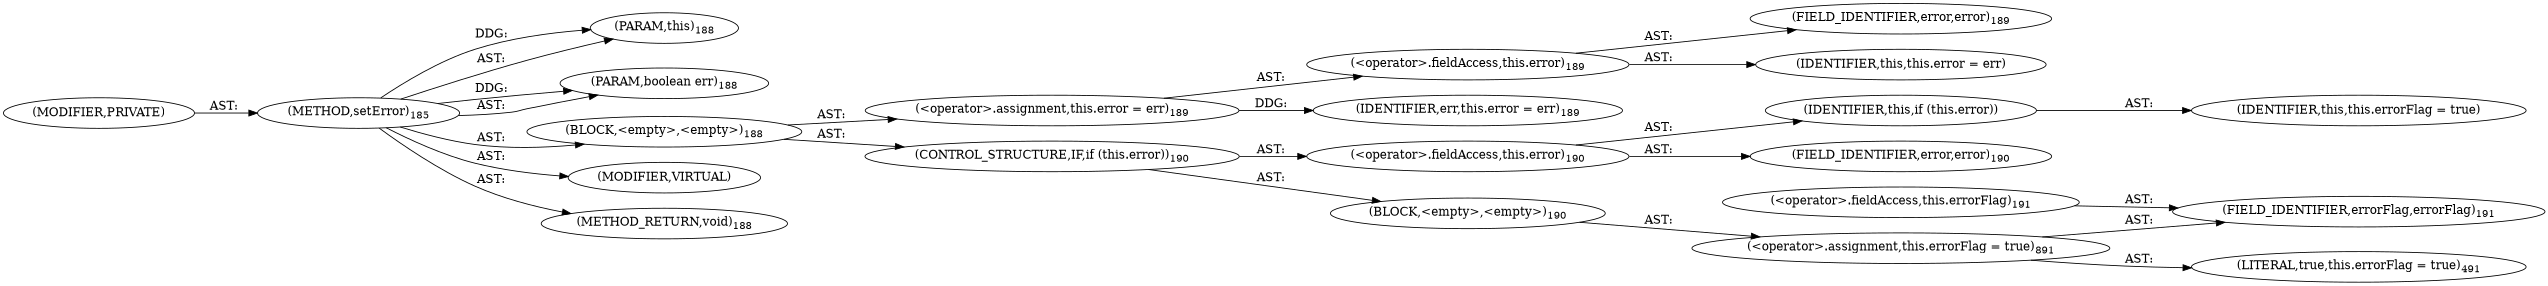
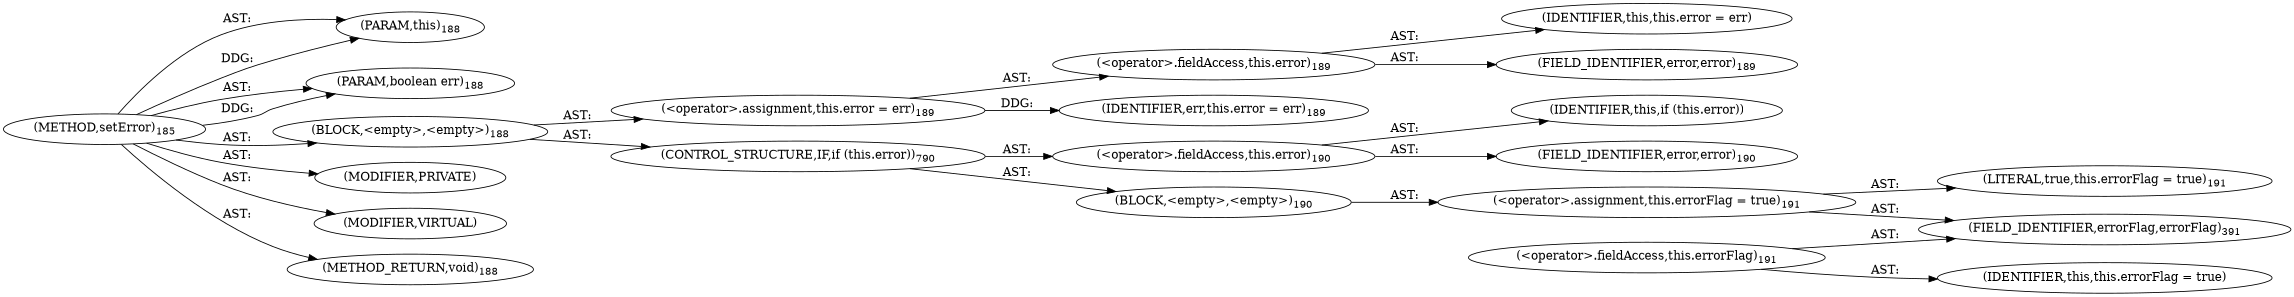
  digraph {
    rankdir=LR
    n1 [label=<(METHOD,setError)<SUB>185</SUB>>]
    n2 [label=<(PARAM,this)<SUB>188</SUB>>]
    n3 [label=<(PARAM,boolean err)<SUB>188</SUB>>]
    n4 [label=<(BLOCK,&lt;empty&gt;,&lt;empty&gt;)<SUB>188</SUB>>]
    n5 [label=<(MODIFIER,PRIVATE)>]
    n6 [label=<(MODIFIER,VIRTUAL)>]
    n7 [label=<(METHOD_RETURN,void)<SUB>188</SUB>>]
    n8 [label=<(&lt;operator&gt;.assignment,this.error = err)<SUB>189</SUB>>]
-   n9 [label=<(CONTROL_STRUCTURE,IF,if (this.error))<SUB>190</SUB>>]
+   n9 [label=<(CONTROL_STRUCTURE,IF,if (this.error))<SUB>790</SUB>>]
    n10 [label=<(&lt;operator&gt;.fieldAccess,this.error)<SUB>189</SUB>>]
    n11 [label=<(IDENTIFIER,err,this.error = err)<SUB>189</SUB>>]
    n12 [label=<(&lt;operator&gt;.fieldAccess,this.error)<SUB>190</SUB>>]
    n13 [label=<(BLOCK,&lt;empty&gt;,&lt;empty&gt;)<SUB>190</SUB>>]
    n14 [label=<(IDENTIFIER,this,this.error = err)>]
    n15 [label=<(FIELD_IDENTIFIER,error,error)<SUB>189</SUB>>]
    n16 [label=<(IDENTIFIER,this,if (this.error))>]
    n17 [label=<(FIELD_IDENTIFIER,error,error)<SUB>190</SUB>>]
-   n18 [label=<(&lt;operator&gt;.assignment,this.errorFlag = true)<SUB>891</SUB>>]
-   n19 [label=<(LITERAL,true,this.errorFlag = true)<SUB>491</SUB>>]
-   n20 [label=<(FIELD_IDENTIFIER,errorFlag,errorFlag)<SUB>191</SUB>>]
+   n18 [label=<(&lt;operator&gt;.assignment,this.errorFlag = true)<SUB>191</SUB>>]
+   n19 [label=<(LITERAL,true,this.errorFlag = true)<SUB>191</SUB>>]
+   n20 [label=<(FIELD_IDENTIFIER,errorFlag,errorFlag)<SUB>391</SUB>>]
    n21 [label=<(&lt;operator&gt;.fieldAccess,this.errorFlag)<SUB>191</SUB>>]
    n22 [label=<(IDENTIFIER,this,this.errorFlag = true)>]
    n1 -> n2 [label="AST: "]
    n1 -> n2 [label="DDG: "]
    n1 -> n3 [label="AST: "]
    n1 -> n3 [label="DDG: "]
    n1 -> n4 [label="AST: "]
-   n5 -> n1 [label="AST: "]
+   n1 -> n5 [label="AST: "]
    n1 -> n6 [label="AST: "]
    n1 -> n7 [label="AST: "]
    n4 -> n8 [label="AST: "]
    n4 -> n9 [label="AST: "]
    n8 -> n10 [label="AST: "]
    n8 -> n11 [label="DDG: "]
    n9 -> n12 [label="AST: "]
    n9 -> n13 [label="AST: "]
    n10 -> n14 [label="AST: "]
    n10 -> n15 [label="AST: "]
    n12 -> n16 [label="AST: "]
    n12 -> n17 [label="AST: "]
    n13 -> n18 [label="AST: "]
    n18 -> n19 [label="AST: "]
    n18 -> n20 [label="AST: "]
    n21 -> n20 [label="AST: "]
-   n16 -> n22 [label="AST: "]
+   n21 -> n22 [label="AST: "]
  }
